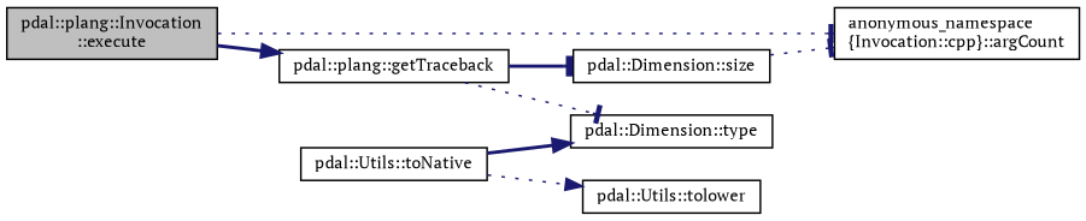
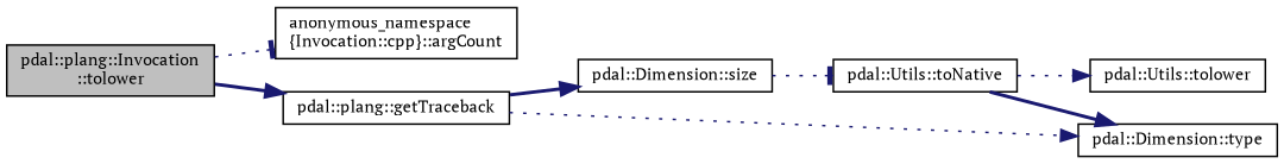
  digraph {
    fontname="PT Serif"
    rankdir=LR
    node [color=black fillcolor=white fontname="PT Serif" fontsize=10 shape=record style=filled]
    edge [arrowhead=normal color=midnightblue fontname="PT Serif" fontsize=10 labelfontname=Helvetica labelfontsize=10 style=dotted]
-   n1 [fillcolor=grey75 fontcolor=black height=0.2 label="pdal::plang::Invocation\l::execute" width=0.4]
+   n1 [fillcolor=grey75 fontcolor=black height=0.2 label="pdal::plang::Invocation\l::tolower" width=0.4]
    n2 [height=0.2 label="anonymous_namespace\l\{Invocation::cpp\}::argCount" width=0.4]
    n3 [height=0.2 label="pdal::plang::getTraceback" width=0.4]
    n4 [height=0.2 label="pdal::Dimension::size" width=0.4]
    n5 [height=0.2 label="pdal::Dimension::type" width=0.4]
    n6 [height=0.2 label="pdal::Utils::toNative" width=0.4]
    n7 [height=0.2 label="pdal::Utils::tolower" width=0.4]
    n1 -> n2 [arrowhead=tee]
    n1 -> n3 [style=bold]
-   n3 -> n4 [arrowhead=tee style=bold]
-   n3 -> n5 [arrowhead=tee]
-   n4 -> n2 [arrowhead=tee]
+   n3 -> n4 [style=bold]
+   n3 -> n5
+   n4 -> n6 [arrowhead=tee]
    n6 -> n5 [style=bold]
    n6 -> n7
  }
